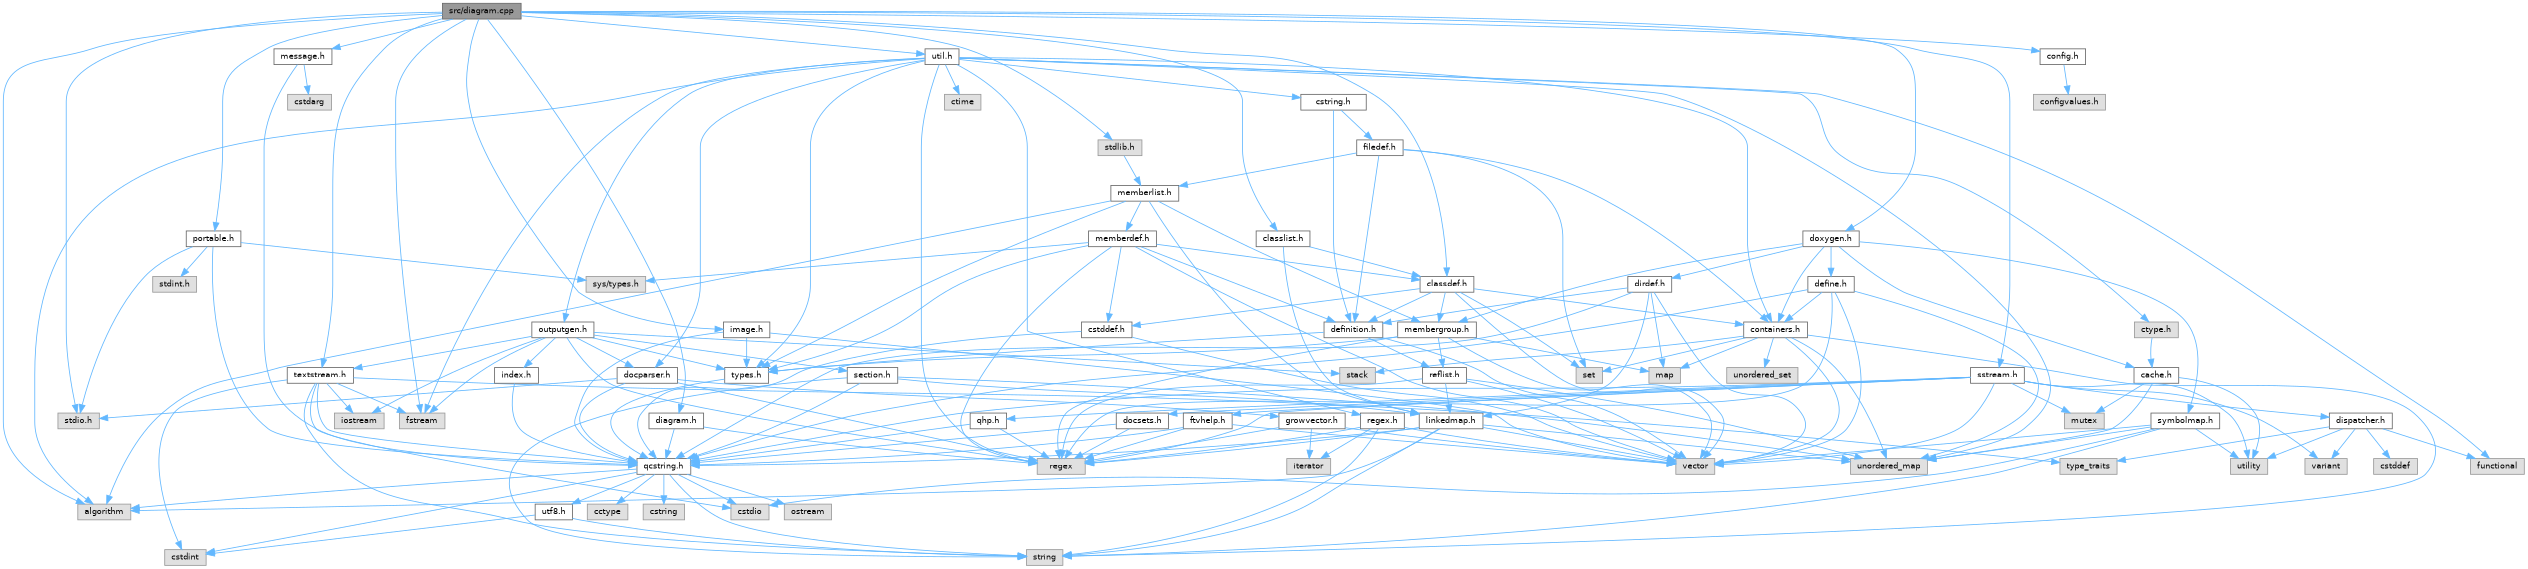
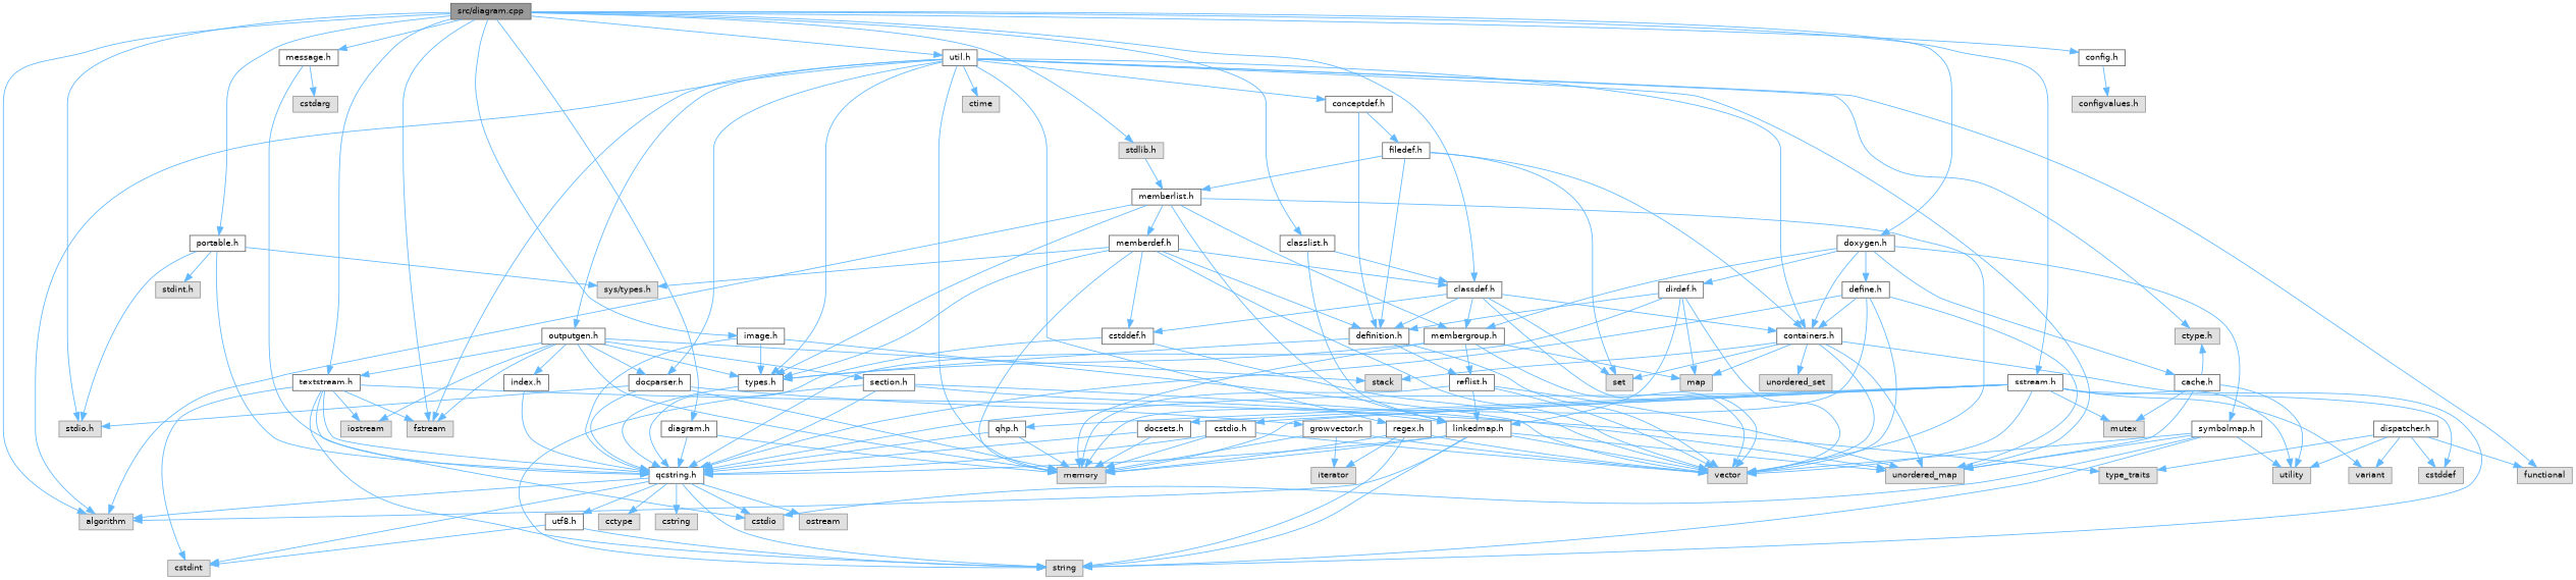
  digraph {
    node [color=grey40 fillcolor=white fontname=Helvetica fontsize=10 shape=box style=filled]
    edge [color=steelblue1 fontname=Helvetica fontsize=10 labelfontname=Helvetica labelfontsize=10 style=solid]
    n1 [color=gray40 fillcolor=grey60 fontcolor=black height=0.2 label="src/diagram.cpp" width=0.4]
    n2 [color=grey60 fillcolor="#E0E0E0" height=0.2 label="stdio.h" width=0.4]
    n3 [color=grey60 fillcolor="#E0E0E0" height=0.2 label="stdlib.h" width=0.4]
    n4 [color=grey60 fillcolor="#E0E0E0" height=0.2 label=fstream width=0.4]
    n5 [color=grey60 fillcolor="#E0E0E0" height=0.2 label=algorithm width=0.4]
    n6 [height=0.2 label="diagram.h" width=0.4]
    n7 [height=0.2 label="image.h" width=0.4]
    n8 [height=0.2 label="classdef.h" width=0.4]
    n9 [height=0.2 label="config.h" width=0.4]
    n10 [height=0.2 label="message.h" width=0.4]
    n11 [height=0.2 label="util.h" width=0.4]
    n12 [height=0.2 label="textstream.h" width=0.4]
    n13 [height=0.2 label="doxygen.h" width=0.4]
    n14 [height=0.2 label="portable.h" width=0.4]
    n15 [height=0.2 label="sstream.h" width=0.4]
    n16 [height=0.2 label="classlist.h" width=0.4]
    n17 [height=0.2 label="memberlist.h" width=0.4]
-   n18 [color=grey60 fillcolor="#E0E0E0" height=0.2 label=regex width=0.4]
+   n18 [color=grey60 fillcolor="#E0E0E0" height=0.2 label=memory width=0.4]
    n19 [height=0.2 label="qcstring.h" width=0.4]
    n20 [color=grey60 fillcolor="#E0E0E0" height=0.2 label=vector width=0.4]
    n21 [height=0.2 label="types.h" width=0.4]
    n22 [color=grey60 fillcolor="#E0E0E0" height=0.2 label=set width=0.4]
    n23 [height=0.2 label="containers.h" width=0.4]
    n24 [height=0.2 label="definition.h" width=0.4]
    n25 [height=0.2 label="cstddef.h" width=0.4]
    n26 [height=0.2 label="membergroup.h" width=0.4]
    n27 [color=grey60 fillcolor="#E0E0E0" height=0.2 label="configvalues.h" width=0.4]
    n28 [color=grey60 fillcolor="#E0E0E0" height=0.2 label=cstdarg width=0.4]
    n29 [color=grey60 fillcolor="#E0E0E0" height=0.2 label=unordered_map width=0.4]
    n30 [color=grey60 fillcolor="#E0E0E0" height=0.2 label=functional width=0.4]
    n31 [color=grey60 fillcolor="#E0E0E0" height=0.2 label=ctime width=0.4]
    n32 [color=grey60 fillcolor="#E0E0E0" height=0.2 label="ctype.h" width=0.4]
    n33 [height=0.2 label="docparser.h" width=0.4]
    n34 [height=0.2 label="outputgen.h" width=0.4]
    n35 [height=0.2 label="regex.h" width=0.4]
-   n36 [height=0.2 label="cstring.h" width=0.4]
+   n36 [height=0.2 label="conceptdef.h" width=0.4]
    n37 [color=grey60 fillcolor="#E0E0E0" height=0.2 label=string width=0.4]
    n38 [color=grey60 fillcolor="#E0E0E0" height=0.2 label=cstdio width=0.4]
    n39 [color=grey60 fillcolor="#E0E0E0" height=0.2 label=cstdint width=0.4]
    n40 [color=grey60 fillcolor="#E0E0E0" height=0.2 label=iostream width=0.4]
    n41 [color=grey60 fillcolor="#E0E0E0" height=0.2 label=type_traits width=0.4]
    n42 [height=0.2 label="dirdef.h" width=0.4]
    n43 [height=0.2 label="define.h" width=0.4]
    n44 [height=0.2 label="cache.h" width=0.4]
    n45 [height=0.2 label="symbolmap.h" width=0.4]
    n46 [color=grey60 fillcolor="#E0E0E0" height=0.2 label="sys/types.h" width=0.4]
    n47 [color=grey60 fillcolor="#E0E0E0" height=0.2 label="stdint.h" width=0.4]
    n48 [color=grey60 fillcolor="#E0E0E0" height=0.2 label=mutex width=0.4]
    n49 [color=grey60 fillcolor="#E0E0E0" height=0.2 label=utility width=0.4]
    n50 [color=grey60 fillcolor="#E0E0E0" height=0.2 label=variant width=0.4]
    n51 [height=0.2 label="dispatcher.h" width=0.4]
    n52 [height=0.2 label="docsets.h" width=0.4]
-   n53 [height=0.2 label="ftvhelp.h" width=0.4]
+   n53 [height=0.2 label="cstdio.h" width=0.4]
    n54 [height=0.2 label="qhp.h" width=0.4]
    n55 [height=0.2 label="linkedmap.h" width=0.4]
    n56 [color=grey60 fillcolor="#E0E0E0" height=0.2 label=cctype width=0.4]
    n57 [color=grey60 fillcolor="#E0E0E0" height=0.2 label=cstring width=0.4]
    n58 [color=grey60 fillcolor="#E0E0E0" height=0.2 label=ostream width=0.4]
    n59 [height=0.2 label="utf8.h" width=0.4]
    n60 [color=grey60 fillcolor="#E0E0E0" height=0.2 label=map width=0.4]
    n61 [color=grey60 fillcolor="#E0E0E0" height=0.2 label=unordered_set width=0.4]
    n62 [color=grey60 fillcolor="#E0E0E0" height=0.2 label=stack width=0.4]
    n63 [height=0.2 label="reflist.h" width=0.4]
    n64 [height=0.2 label="growvector.h" width=0.4]
    n65 [height=0.2 label="index.h" width=0.4]
    n66 [height=0.2 label="section.h" width=0.4]
    n67 [color=grey60 fillcolor="#E0E0E0" height=0.2 label=iterator width=0.4]
    n68 [height=0.2 label="filedef.h" width=0.4]
    n69 [height=0.2 label="memberdef.h" width=0.4]
    n70 [color=grey60 fillcolor="#E0E0E0" height=0.2 label=cstddef width=0.4]
    n1 -> n2
    n1 -> n3
    n1 -> n4
    n1 -> n5
    n1 -> n6
    n1 -> n7
    n1 -> n8
    n1 -> n9
    n1 -> n10
    n1 -> n11
    n1 -> n12
    n1 -> n13
    n1 -> n14
    n1 -> n15
    n1 -> n16
    n3 -> n17
    n6 -> n18
    n6 -> n19
    n7 -> n19
    n7 -> n20
    n7 -> n21
    n8 -> n20
    n8 -> n22
    n8 -> n23
    n8 -> n24
    n8 -> n25
    n8 -> n26
    n9 -> n27
    n10 -> n19
    n10 -> n28
    n11 -> n4
    n11 -> n5
    n11 -> n18
    n11 -> n21
    n11 -> n23
    n11 -> n29
    n11 -> n30
    n11 -> n31
    n11 -> n32
    n11 -> n33
    n11 -> n34
    n11 -> n35
    n11 -> n36
    n12 -> n4
    n12 -> n19
    n12 -> n37
    n12 -> n38
    n12 -> n39
    n12 -> n40
    n12 -> n41
    n13 -> n23
    n13 -> n26
    n13 -> n42
    n13 -> n43
    n13 -> n44
    n13 -> n45
    n14 -> n2
    n14 -> n19
    n14 -> n46
    n14 -> n47
    n15 -> n18
    n15 -> n19
    n15 -> n20
    n15 -> n48
    n15 -> n49
    n15 -> n50
-   n15 -> n51
+   n15 -> n70
    n15 -> n52
    n15 -> n53
    n15 -> n54
    n16 -> n8
    n16 -> n55
    n17 -> n5
+   n17 -> n20
    n17 -> n21
    n17 -> n26
    n17 -> n55
    n17 -> n69
    n19 -> n5
    n19 -> n37
    n19 -> n38
    n19 -> n39
    n19 -> n56
    n19 -> n57
    n19 -> n58
    n19 -> n59
    n21 -> n19
    n23 -> n20
    n23 -> n22
    n23 -> n29
    n23 -> n37
    n23 -> n60
    n23 -> n61
    n23 -> n62
    n24 -> n20
    n24 -> n21
    n24 -> n63
    n25 -> n19
    n25 -> n20
    n26 -> n18
    n26 -> n20
    n26 -> n21
    n26 -> n60
    n26 -> n63
    n33 -> n2
    n33 -> n18
    n33 -> n19
    n33 -> n64
    n34 -> n4
    n34 -> n12
    n34 -> n18
    n34 -> n21
    n34 -> n33
    n34 -> n40
    n34 -> n62
    n34 -> n65
    n34 -> n66
    n35 -> n18
    n35 -> n20
    n35 -> n37
    n35 -> n67
    n36 -> n24
    n36 -> n68
    n42 -> n19
    n42 -> n20
    n42 -> n24
    n42 -> n55
    n42 -> n60
    n43 -> n18
    n43 -> n19
    n43 -> n20
    n43 -> n23
    n43 -> n29
    n44 -> n29
-   n32 -> n44
+   n44 -> n32
    n44 -> n48
    n44 -> n49
    n45 -> n20
    n45 -> n29
    n45 -> n37
    n45 -> n38
    n45 -> n49
    n51 -> n30
    n51 -> n41
    n51 -> n49
    n51 -> n50
    n51 -> n70
    n52 -> n18
    n52 -> n19
    n53 -> n18
    n53 -> n19
    n53 -> n20
    n54 -> n18
    n54 -> n19
    n55 -> n5
    n55 -> n18
    n55 -> n19
    n55 -> n20
    n55 -> n29
    n55 -> n37
    n59 -> n37
    n59 -> n39
    n63 -> n18
    n63 -> n20
    n63 -> n29
    n63 -> n55
    n64 -> n18
    n64 -> n20
    n64 -> n67
    n65 -> n19
    n66 -> n19
    n66 -> n29
    n66 -> n37
    n66 -> n55
    n68 -> n17
    n68 -> n22
    n68 -> n23
    n68 -> n24
    n69 -> n8
    n69 -> n18
    n69 -> n20
    n69 -> n21
    n69 -> n24
    n69 -> n25
    n69 -> n46
  }
